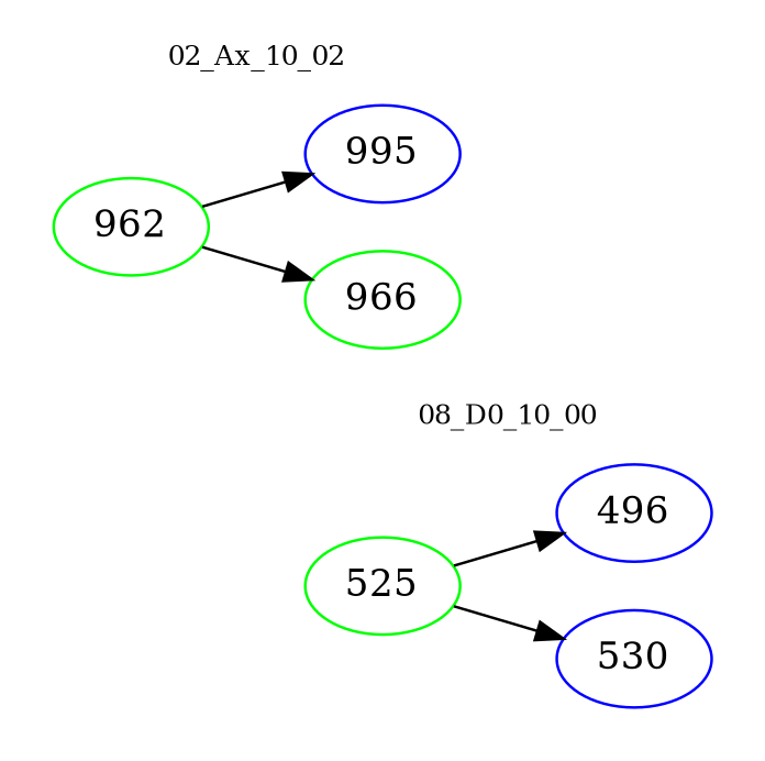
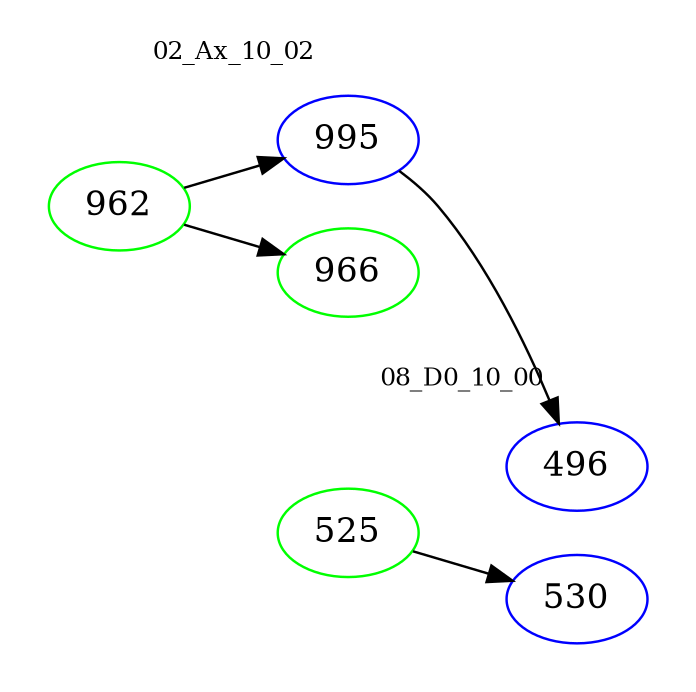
  digraph {
    rankdir=LR
    node [color=green]
    edge [color=black]
    n1 [label=962]
    n2 [label=966]
    n3 [color=blue label=995]
    n4 [label=525]
    n5 [color=blue label=496]
    n6 [color=blue label=530]
    subgraph cluster_1 {
      color=white
      fontsize=10
      label="02_Ax_10_02"
      n1
      n2
      n3
    }
    subgraph cluster_2 {
      color=white
      fontsize=10
      label="08_D0_10_00"
      n4
      n5
      n6
    }
    n1 -> n2
    n1 -> n3
-   n4 -> n5
+   n3 -> n5
    n4 -> n6
  }
